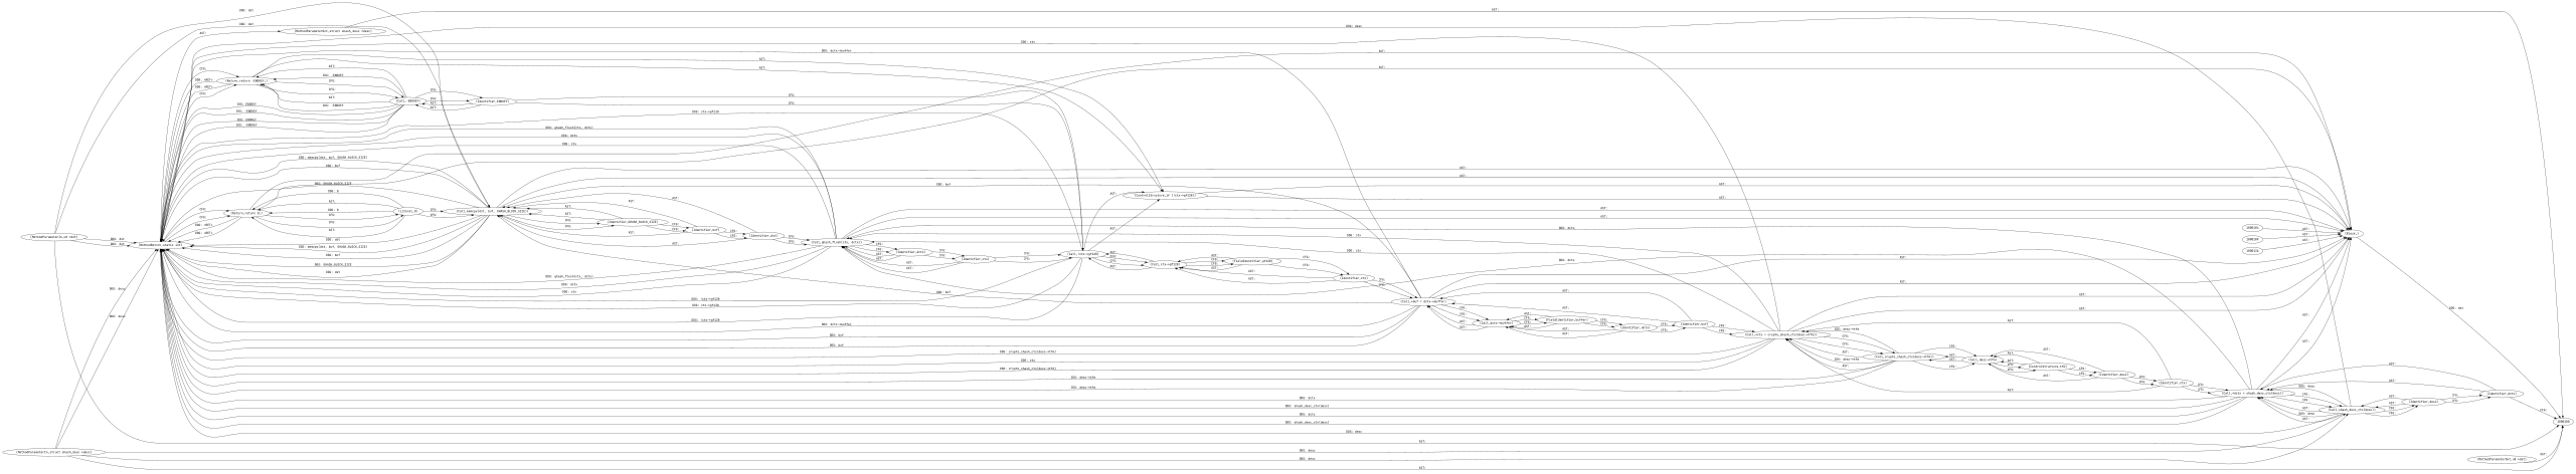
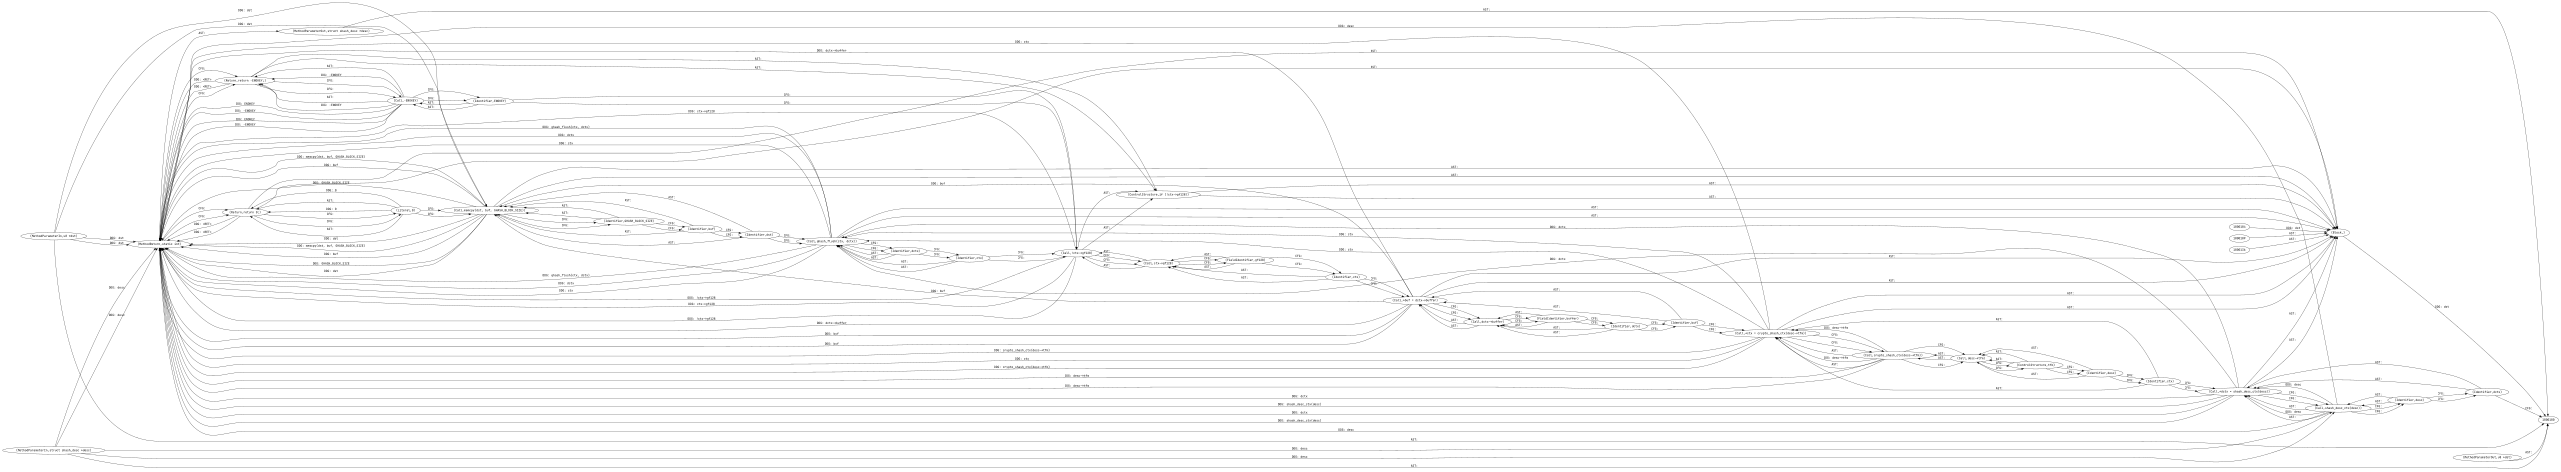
  digraph {
    fontname="JetBrains Mono"
    rankdir=LR
    node [fontname="JetBrains Mono"]
    edge [fontname="JetBrains Mono"]
    n1 [label="(MethodReturn,static int)"]
    n2 [label="(Return,return 0;)"]
    n3 [label="(Return,return -ENOKEY;)"]
    n4 [label="(MethodParameterOut,struct shash_desc *desc)"]
    n5 [label="(Block,)"]
    n6 [label="(Literal,0)"]
    n7 [label="(ControlStructure,if (!ctx->gf128))"]
    n8 [label="(Call,-ENOKEY)"]
    n9 [label="(MethodParameterIn,struct shash_desc *desc)"]
    1000100
    n11 [label="(Call,shash_desc_ctx(desc))"]
    n12 [label="(Call,*dctx = shash_desc_ctx(desc))"]
    n13 [label="(Identifier,desc)"]
    n14 [label="(MethodParameterIn,u8 *dst)"]
    n15 [label="(Call,memcpy(dst, buf, GHASH_BLOCK_SIZE))"]
    n16 [label="(Identifier,GHASH_BLOCK_SIZE)"]
    n17 [label="(MethodParameterOut,u8 *dst)"]
    n18 [label="(Identifier,ctx)"]
    n19 [label="(Call,ghash_flush(ctx, dctx))"]
    n20 [label="(Call,!ctx->gf128)"]
    n21 [label="(Identifier,dctx)"]
    n22 [label="(Call,ctx->gf128)"]
    n23 [label="(Identifier,buf)"]
    n24 [label="(Identifier,dst)"]
    n25 [label="(Identifier,dctx)"]
    n26 [label="(Call,*ctx = crypto_shash_ctx(desc->tfm))"]
    n27 [label="(Call,crypto_shash_ctx(desc->tfm))"]
    n28 [label="(Call,desc->tfm)"]
    n29 [label="(Identifier,ctx)"]
    n30 [label="(ControlStructure,tfm)"]
    n31 [label="(Identifier,desc)"]
    n32 [label="(Call,dctx->buffer)"]
    n33 [label="(FieldIdentifier,buffer)"]
    n34 [label="(Call,*buf = dctx->buffer)"]
    n35 [label="(Identifier,dctx)"]
    n36 [label="(Identifier,buf)"]
    n37 [label="(FieldIdentifier,gf128)"]
    n38 [label="(Identifier,ctx)"]
    n39 [label="(Identifier,ENOKEY)"]
    1000104
    1000109
    n42 [label=1000136]
    n1 -> n2 [label="CFG: "]
    n1 -> n2 [label="CFG: "]
    n1 -> n3 [label="CFG: "]
    n1 -> n3 [label="CFG: "]
    n1 -> n4 [label="AST: "]
    n2 -> n1 [label="DDG: <RET>"]
    n2 -> n1 [label="DDG: <RET>"]
    n2 -> n5 [label="AST: "]
    n2 -> n5 [label="AST: "]
    n2 -> n6 [label="CFG: "]
    n2 -> n6 [label="CFG: "]
    n3 -> n1 [label="DDG: <RET>"]
    n3 -> n1 [label="DDG: <RET>"]
    n3 -> n7 [label="AST: "]
    n3 -> n7 [label="AST: "]
    n3 -> n8 [label="CFG: "]
    n3 -> n8 [label="CFG: "]
    n4 -> 1000100 [label="AST: "]
    n5 -> 1000100 [label="DDG: dst"]
    n6 -> n2 [label="AST: "]
    n6 -> n2 [label="DDG: 0"]
    n6 -> n2 [label="AST: "]
    n6 -> n2 [label="DDG: 0"]
    n6 -> n15 [label="CFG: "]
    n6 -> n15 [label="CFG: "]
    n7 -> n5 [label="AST: "]
    n7 -> n5 [label="AST: "]
    n8 -> n1 [label="DDG: -ENOKEY"]
    n8 -> n1 [label="DDG: ENOKEY"]
    n8 -> n1 [label="DDG: -ENOKEY"]
    n8 -> n1 [label="DDG: ENOKEY"]
    n8 -> n3 [label="AST: "]
    n8 -> n3 [label="DDG: -ENOKEY"]
    n8 -> n3 [label="AST: "]
    n8 -> n3 [label="DDG: -ENOKEY"]
    n8 -> n39 [label="CFG: "]
    n8 -> n39 [label="CFG: "]
    n9 -> n1 [label="DDG: desc"]
    n9 -> n1 [label="DDG: desc"]
    n9 -> 1000100 [label="AST: "]
    n9 -> n11 [label="DDG: desc"]
    n9 -> n11 [label="DDG: desc"]
    n11 -> n1 [label="DDG: desc"]
    n11 -> n1 [label="DDG: desc"]
    n11 -> n12 [label="AST: "]
    n11 -> n12 [label="DDG: desc"]
    n11 -> n12 [label="AST: "]
    n11 -> n12 [label="DDG: desc"]
    n11 -> n13 [label="CFG: "]
    n11 -> n13 [label="CFG: "]
    n12 -> n1 [label="DDG: shash_desc_ctx(desc)"]
    n12 -> n1 [label="DDG: dctx"]
    n12 -> n1 [label="DDG: shash_desc_ctx(desc)"]
    n12 -> n1 [label="DDG: dctx"]
    n12 -> n5 [label="AST: "]
    n12 -> n5 [label="AST: "]
    n12 -> n11 [label="CFG: "]
    n12 -> n11 [label="CFG: "]
    n12 -> n19 [label="DDG: dctx"]
    n12 -> n19 [label="DDG: dctx"]
    n13 -> n11 [label="AST: "]
    n13 -> n11 [label="AST: "]
    n13 -> n25 [label="CFG: "]
    n13 -> n25 [label="CFG: "]
    n14 -> n1 [label="DDG: dst"]
    n14 -> n1 [label="DDG: dst"]
    n14 -> 1000100 [label="AST: "]
    n14 -> n15 [label="DDG: dst"]
    n14 -> n15 [label="DDG: dst"]
    n15 -> n1 [label="DDG: GHASH_BLOCK_SIZE"]
    n15 -> n1 [label="DDG: dst"]
    n15 -> n1 [label="DDG: memcpy(dst, buf, GHASH_BLOCK_SIZE)"]
    n15 -> n1 [label="DDG: buf"]
    n15 -> n1 [label="DDG: GHASH_BLOCK_SIZE"]
    n15 -> n1 [label="DDG: dst"]
    n15 -> n1 [label="DDG: memcpy(dst, buf, GHASH_BLOCK_SIZE)"]
    n15 -> n1 [label="DDG: buf"]
    n15 -> n5 [label="AST: "]
    n15 -> n5 [label="AST: "]
    n15 -> n16 [label="CFG: "]
    n15 -> n16 [label="CFG: "]
    n16 -> n15 [label="AST: "]
    n16 -> n15 [label="AST: "]
    n16 -> n23 [label="CFG: "]
    n16 -> n23 [label="CFG: "]
    n17 -> 1000100 [label="AST: "]
    n18 -> n19 [label="AST: "]
    n18 -> n19 [label="AST: "]
    n18 -> n20 [label="CFG: "]
    n18 -> n20 [label="CFG: "]
    n19 -> n1 [label="DDG: ghash_flush(ctx, dctx)"]
    n19 -> n1 [label="DDG: dctx"]
    n19 -> n1 [label="DDG: ctx"]
    n19 -> n1 [label="DDG: ghash_flush(ctx, dctx)"]
    n19 -> n1 [label="DDG: dctx"]
    n19 -> n1 [label="DDG: ctx"]
    n19 -> n5 [label="AST: "]
    n19 -> n5 [label="AST: "]
    n19 -> n21 [label="CFG: "]
    n19 -> n21 [label="CFG: "]
    n20 -> n1 [label="DDG: !ctx->gf128"]
    n20 -> n1 [label="DDG: ctx->gf128"]
    n20 -> n1 [label="DDG: !ctx->gf128"]
    n20 -> n1 [label="DDG: ctx->gf128"]
    n20 -> n7 [label="AST: "]
    n20 -> n7 [label="AST: "]
    n20 -> n22 [label="CFG: "]
    n20 -> n22 [label="CFG: "]
    n21 -> n18 [label="CFG: "]
    n21 -> n18 [label="CFG: "]
    n21 -> n19 [label="AST: "]
    n21 -> n19 [label="AST: "]
    n22 -> n20 [label="AST: "]
    n22 -> n20 [label="AST: "]
    n22 -> n37 [label="CFG: "]
    n22 -> n37 [label="CFG: "]
    n23 -> n15 [label="AST: "]
    n23 -> n15 [label="AST: "]
    n23 -> n24 [label="CFG: "]
    n23 -> n24 [label="CFG: "]
    n24 -> n15 [label="AST: "]
    n24 -> n15 [label="AST: "]
    n24 -> n19 [label="CFG: "]
    n24 -> n19 [label="CFG: "]
    n25 -> 1000100 [label="CFG: "]
    n25 -> n12 [label="AST: "]
    n25 -> n12 [label="AST: "]
    n26 -> n1 [label="DDG: ctx"]
    n26 -> n1 [label="DDG: crypto_shash_ctx(desc->tfm)"]
    n26 -> n1 [label="DDG: ctx"]
    n26 -> n1 [label="DDG: crypto_shash_ctx(desc->tfm)"]
    n26 -> n5 [label="AST: "]
    n26 -> n5 [label="AST: "]
    n26 -> n19 [label="DDG: ctx"]
    n26 -> n19 [label="DDG: ctx"]
    n26 -> n27 [label="CFG: "]
    n26 -> n27 [label="CFG: "]
    n27 -> n1 [label="DDG: desc->tfm"]
    n27 -> n1 [label="DDG: desc->tfm"]
    n27 -> n26 [label="AST: "]
    n27 -> n26 [label="DDG: desc->tfm"]
    n27 -> n26 [label="AST: "]
    n27 -> n26 [label="DDG: desc->tfm"]
    n27 -> n28 [label="CFG: "]
    n27 -> n28 [label="CFG: "]
    n28 -> n27 [label="AST: "]
    n28 -> n27 [label="AST: "]
    n28 -> n30 [label="CFG: "]
    n28 -> n30 [label="CFG: "]
    n29 -> n12 [label="CFG: "]
    n29 -> n12 [label="CFG: "]
    n29 -> n26 [label="AST: "]
    n29 -> n26 [label="AST: "]
    n30 -> n28 [label="AST: "]
    n30 -> n28 [label="AST: "]
    n30 -> n31 [label="CFG: "]
    n30 -> n31 [label="CFG: "]
    n31 -> n28 [label="AST: "]
    n31 -> n28 [label="AST: "]
    n31 -> n29 [label="CFG: "]
    n31 -> n29 [label="CFG: "]
    n32 -> n33 [label="CFG: "]
    n32 -> n33 [label="CFG: "]
    n32 -> n34 [label="AST: "]
    n32 -> n34 [label="AST: "]
    n33 -> n32 [label="AST: "]
    n33 -> n32 [label="AST: "]
    n33 -> n35 [label="CFG: "]
    n33 -> n35 [label="CFG: "]
    n34 -> n1 [label="DDG: buf"]
    n34 -> n1 [label="DDG: dctx->buffer"]
    n34 -> n1 [label="DDG: buf"]
    n34 -> n1 [label="DDG: dctx->buffer"]
    n34 -> n5 [label="AST: "]
    n34 -> n5 [label="AST: "]
    n34 -> n15 [label="DDG: buf"]
    n34 -> n15 [label="DDG: buf"]
    n34 -> n32 [label="CFG: "]
    n34 -> n32 [label="CFG: "]
    n35 -> n32 [label="AST: "]
    n35 -> n32 [label="AST: "]
    n35 -> n36 [label="CFG: "]
    n35 -> n36 [label="CFG: "]
    n36 -> n26 [label="CFG: "]
    n36 -> n26 [label="CFG: "]
    n36 -> n34 [label="AST: "]
    n36 -> n34 [label="AST: "]
    n37 -> n22 [label="AST: "]
    n37 -> n22 [label="AST: "]
    n37 -> n38 [label="CFG: "]
    n37 -> n38 [label="CFG: "]
    n38 -> n22 [label="AST: "]
    n38 -> n22 [label="AST: "]
    n38 -> n34 [label="CFG: "]
    n38 -> n34 [label="CFG: "]
    n39 -> n8 [label="AST: "]
    n39 -> n8 [label="AST: "]
    n39 -> n20 [label="CFG: "]
    n39 -> n20 [label="CFG: "]
-   1000104 -> n5 [label="AST: "]
+   1000104 -> n5 [label="DDG: dst"]
    1000109 -> n5 [label="AST: "]
    n42 -> n5 [label="AST: "]
  }
